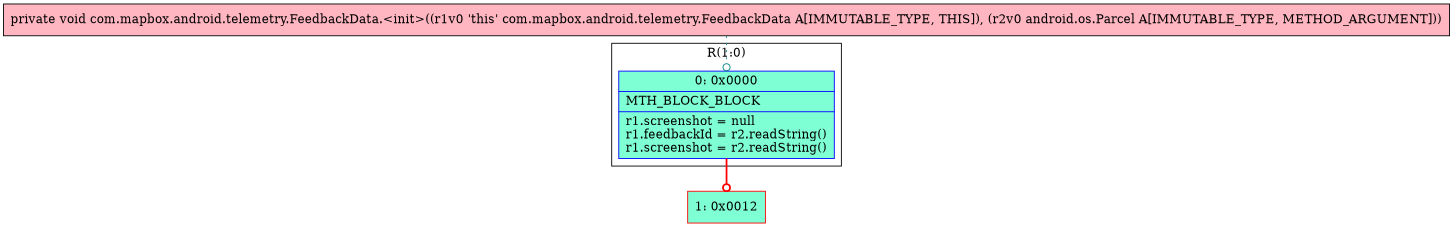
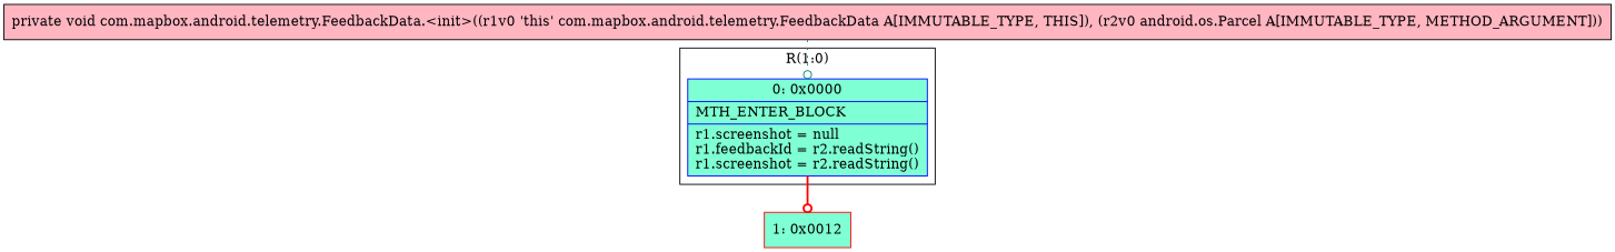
  digraph {
    node [shape=record style=filled fillcolor=aquamarine]
    edge [arrowhead=odot]
-   n1 [color=blue label="{0\:\ 0x0000|MTH_BLOCK_BLOCK\l|r1.screenshot = null\lr1.feedbackId = r2.readString()\lr1.screenshot = r2.readString()\l}"]
+   n1 [color=blue label="{0\:\ 0x0000|MTH_ENTER_BLOCK\l|r1.screenshot = null\lr1.feedbackId = r2.readString()\lr1.screenshot = r2.readString()\l}"]
    n2 [color=red label="{1\:\ 0x0012}"]
    n3 [label="{private void com.mapbox.android.telemetry.FeedbackData.\<init\>((r1v0 'this' com.mapbox.android.telemetry.FeedbackData A[IMMUTABLE_TYPE, THIS]), (r2v0 android.os.Parcel A[IMMUTABLE_TYPE, METHOD_ARGUMENT])) }" fillcolor=lightpink]
    subgraph cluster_1 {
      label="R(1:0)"
      n1
    }
    n1 -> n2 [color=red style=bold]
    n3 -> n1 [color=teal style=dotted]
  }
